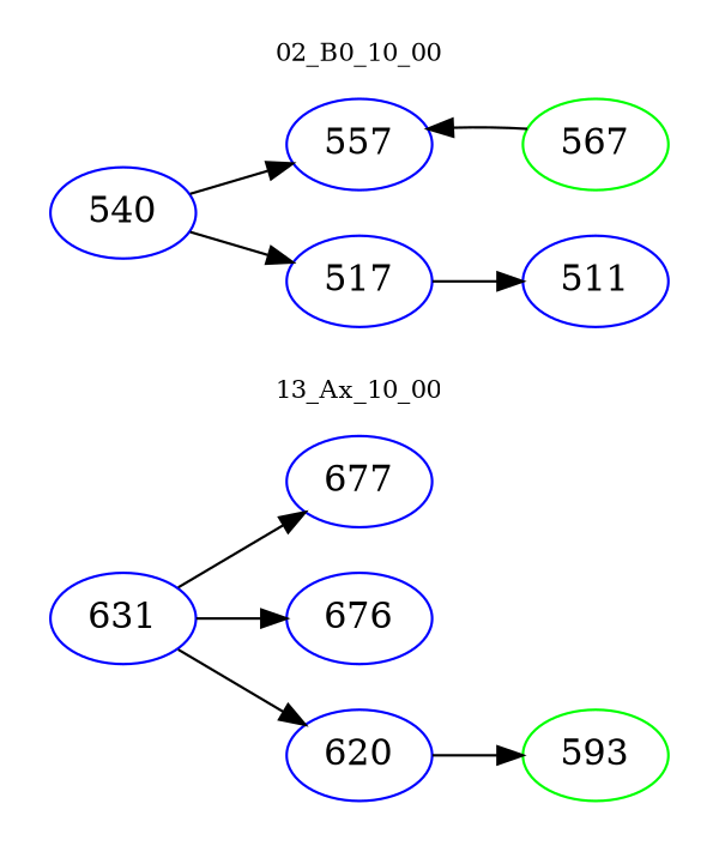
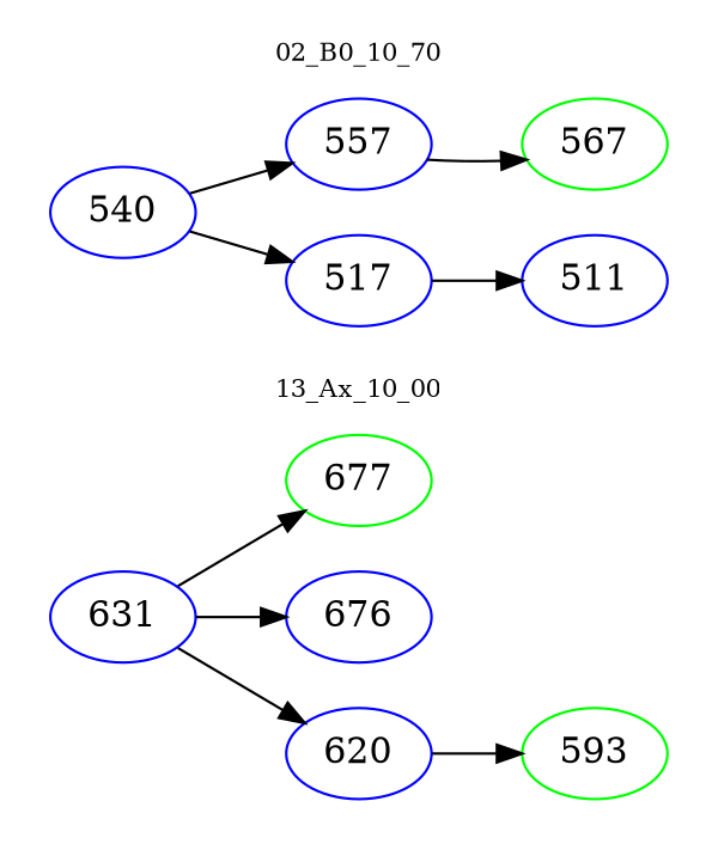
  digraph {
    rankdir=LR
    node [color=blue]
    edge [color=black]
    n1 [label=631]
    n2 [label=620]
    n3 [label=676]
    n4 [color=green label=593]
-   n5 [label=677]
+   n5 [color=green label=677]
    n6 [label=540]
    n7 [label=517]
    n8 [label=557]
    n9 [label=511]
    n10 [color=green label=567]
    subgraph cluster_1 {
      color=white
      fontsize=10
      label="13_Ax_10_00"
      n1
      n2
      n3
      n4
      n5
    }
    subgraph cluster_2 {
      color=white
      fontsize=10
-     label="02_B0_10_00"
+     label="02_B0_10_70"
      n6
      n7
      n8
      n9
      n10
    }
    n1 -> n2
    n1 -> n3
    n1 -> n5
    n2 -> n4
    n6 -> n7
    n6 -> n8
    n7 -> n9
-   n10 -> n8
+   n8 -> n10
  }
